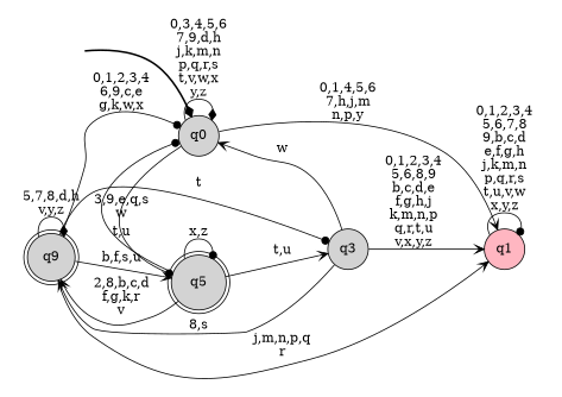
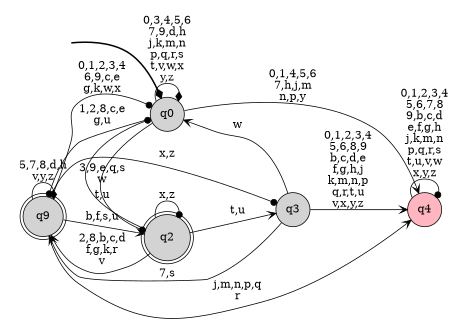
  digraph {
    rankdir=LR
    node [shape=circle style=filled color=black fillcolor=lightgrey]
    edge [arrowhead=vee]
    __start0 [height=0 shape=none style=invis width=0 color="" fillcolor=""]
    n2 [label=q0]
    n3 [label=q9 shape=doublecircle style="rounded,filled"]
-   n4 [label=q5 shape=doublecircle style="rounded,filled"]
-   n5 [fillcolor=lightpink label=q1]
+   n4 [label=q2 shape=doublecircle style="rounded,filled"]
+   n5 [fillcolor=lightpink label=q4]
    n6 [label=q3]
    subgraph cluster_1 {
      nodesep=0.15
      ranksep=0.15
      style=invis
      __start0
      n2
    }
    __start0 -> n2 [arrowhead=diamond penwidth=2]
    n2 -> n2 [arrowhead=diamond label="0,3,4,5,6\n7,9,d,h\nj,k,m,n\np,q,r,s\nt,v,w,x\ny,z"]
+   n2 -> n3 [arrowhead=dot label="1,2,8,c,e\ng,u"]
    n2 -> n4 [arrowhead=dot label="t,u"]
    n2 -> n5 [label="0,1,4,5,6\n7,h,j,m\nn,p,y"]
    n3 -> n2 [arrowhead=dot label="0,1,2,3,4\n6,9,c,e\ng,k,w,x"]
    n3 -> n3 [arrowhead=diamond label="5,7,8,d,h\nv,y,z"]
    n3 -> n4 [label="b,f,s,u"]
    n3 -> n5 [label="j,m,n,p,q\nr"]
-   n3 -> n6 [arrowhead=dot label=t]
+   n3 -> n6 [arrowhead=dot label="x,z"]
    n4 -> n2 [arrowhead=dot label="3,9,e,q,s\nw"]
    n4 -> n3 [label="2,8,b,c,d\nf,g,k,r\nv"]
    n4 -> n4 [arrowhead=dot label="x,z"]
    n4 -> n6 [label="t,u"]
    n5 -> n5 [arrowhead=dot label="0,1,2,3,4\n5,6,7,8\n9,b,c,d\ne,f,g,h\nj,k,m,n\np,q,r,s\nt,u,v,w\nx,y,z"]
    n6 -> n2 [label=w]
-   n6 -> n3 [label="8,s"]
+   n6 -> n3 [label="7,s"]
    n6 -> n5 [label="0,1,2,3,4\n5,6,8,9\nb,c,d,e\nf,g,h,j\nk,m,n,p\nq,r,t,u\nv,x,y,z"]
  }
